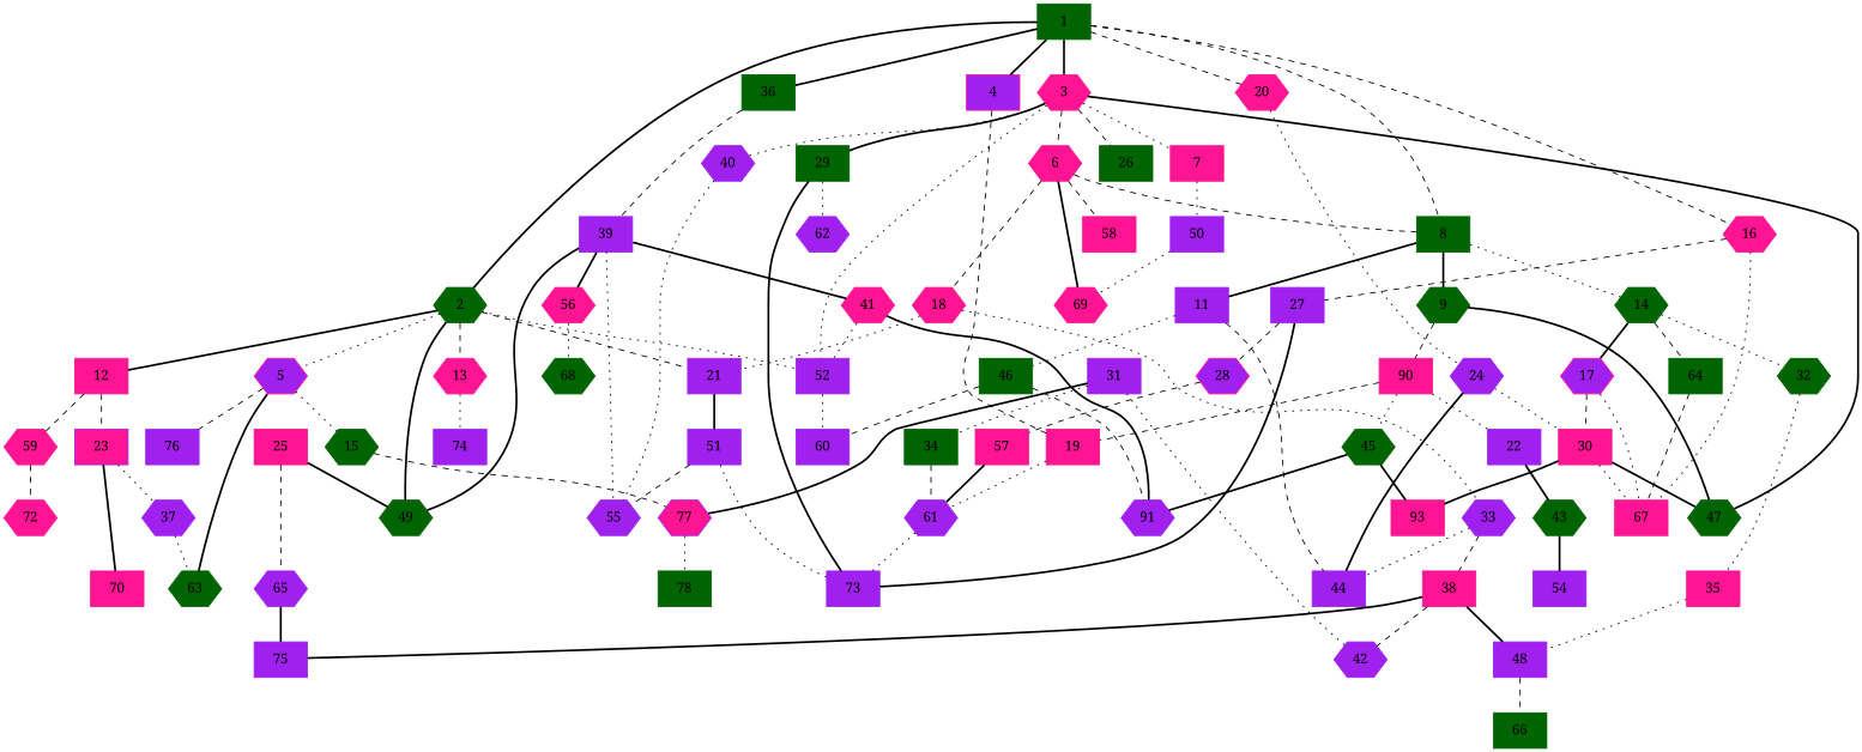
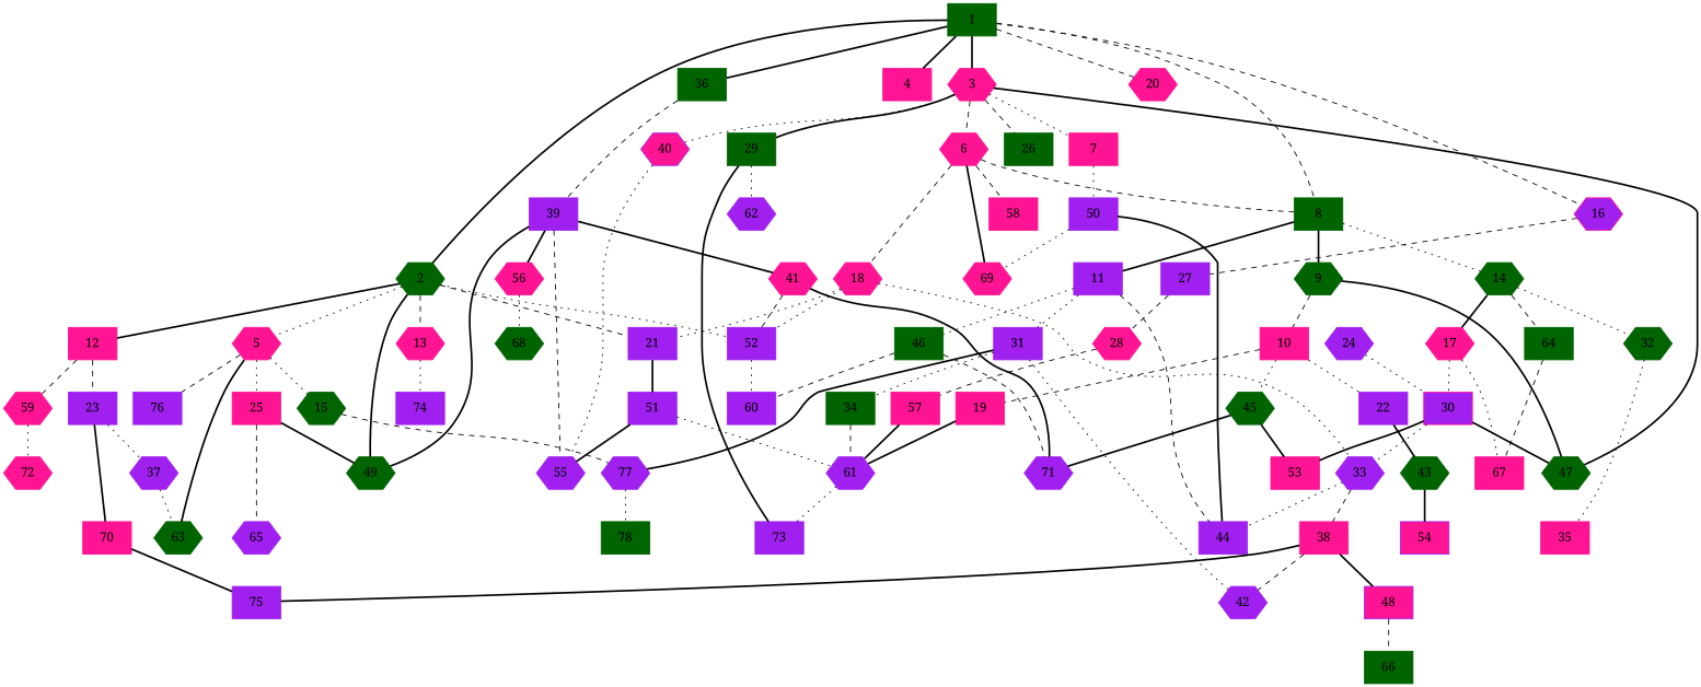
  graph {
    fontname="Noto Serif"
    node [color=purple fontname="Noto Serif" shape=box style=filled]
    edge [fontname="Noto Serif" style=dotted]
    1 [color=darkgreen]
    2 [color=darkgreen shape=hexagon]
    3 [color=deeppink shape=hexagon]
-   4 [color=deeppink fillcolor=purple]
+   4 [color=deeppink]
    8 [color=darkgreen]
-   16 [color=deeppink shape=hexagon]
+   16 [color=deeppink shape=hexagon fillcolor=purple]
    20 [color=deeppink shape=hexagon]
    36 [color=darkgreen]
-   5 [color=deeppink shape=hexagon fillcolor=purple]
+   5 [color=deeppink shape=hexagon]
    12 [color=deeppink]
    13 [color=deeppink shape=hexagon]
    21
    49 [color=darkgreen shape=hexagon]
    52
    6 [color=deeppink shape=hexagon]
    7 [color=deeppink]
    26 [color=darkgreen]
    29 [color=darkgreen]
-   40 [shape=hexagon]
+   40 [shape=hexagon fillcolor=deeppink]
    47 [color=darkgreen shape=hexagon]
    19 [color=deeppink]
    9 [color=darkgreen shape=hexagon]
    11
    14 [color=darkgreen shape=hexagon]
    27
    67 [color=deeppink]
    24 [shape=hexagon]
    39
    15 [color=darkgreen shape=hexagon]
    25 [color=deeppink]
    63 [color=darkgreen shape=hexagon]
    76
-   23 [fillcolor=deeppink]
+   23
    59 [color=deeppink shape=hexagon]
    74
    51
    60
    18 [color=deeppink shape=hexagon]
    58 [color=deeppink]
    69 [color=deeppink shape=hexagon]
    50
    73
    62 [shape=hexagon]
    55 [shape=hexagon]
    61 [shape=hexagon]
-   77 [shape=hexagon fillcolor=deeppink]
+   77 [shape=hexagon]
    65 [shape=hexagon]
    33 [shape=hexagon]
-   10 [color=deeppink label=90]
+   10 [color=deeppink]
    31
    44
    46 [color=darkgreen]
-   17 [color=deeppink shape=hexagon fillcolor=purple]
+   17 [color=deeppink shape=hexagon]
    32 [color=darkgreen shape=hexagon]
    64 [color=darkgreen]
    22
    45 [color=darkgreen shape=hexagon]
    43 [color=darkgreen shape=hexagon]
-   71 [shape=hexagon label=91]
-   53 [color=deeppink label=93]
+   71 [shape=hexagon]
+   53 [color=deeppink]
    34 [color=darkgreen]
    42 [shape=hexagon]
    37 [shape=hexagon]
    70 [color=deeppink]
    72 [color=deeppink shape=hexagon]
-   30 [color=deeppink]
+   30 [color=deeppink fillcolor=purple]
    35 [color=deeppink]
    78 [color=darkgreen]
-   28 [color=deeppink shape=hexagon fillcolor=purple]
+   28 [color=deeppink shape=hexagon]
    38 [color=deeppink]
-   54
+   54 [fillcolor=deeppink]
    75
    57 [color=deeppink]
-   48
+   48 [fillcolor=deeppink]
    66 [color=darkgreen]
    41 [color=deeppink shape=hexagon]
    56 [color=deeppink shape=hexagon]
    68 [color=darkgreen shape=hexagon]
    1 -- 2 [style=bold]
    1 -- 3 [style=bold]
    1 -- 4 [style=bold]
    1 -- 8 [style=dashed]
    1 -- 16 [style=dashed]
    1 -- 20 [style=dashed]
    1 -- 36 [style=bold]
    2 -- 5
    2 -- 12 [style=bold]
    2 -- 13 [style=dashed]
    2 -- 21 [style=dashed]
    2 -- 49 [style=bold]
    2 -- 52
-   3 -- 52
+   18 -- 52
    3 -- 6 [style=dashed]
    3 -- 7
    3 -- 26 [style=dashed]
    3 -- 29 [style=bold]
    3 -- 40
    3 -- 47 [style=bold]
-   4 -- 19 [style=dashed]
    8 -- 9 [style=bold]
    8 -- 11 [style=bold]
    8 -- 14
    16 -- 27 [style=dashed]
-   16 -- 67
-   20 -- 24
    36 -- 39 [style=dashed]
    5 -- 15
+   5 -- 25
    5 -- 63 [style=bold]
    5 -- 76 [style=dashed]
    12 -- 23 [style=dashed]
    12 -- 59 [style=dashed]
    13 -- 74
    21 -- 51 [style=bold]
    52 -- 60
    6 -- 8 [style=dashed]
    6 -- 18 [style=dashed]
    6 -- 58 [style=dashed]
    6 -- 69 [style=bold]
    7 -- 50
    29 -- 73 [style=bold]
    29 -- 62
    40 -- 55
-   19 -- 61
+   19 -- 61 [style=bold]
    9 -- 47 [style=bold]
    9 -- 10 [style=dashed]
+   11 -- 31
    11 -- 44 [style=dashed]
    11 -- 46
    14 -- 17 [style=bold]
    14 -- 32
    14 -- 64 [style=dashed]
-   27 -- 73 [style=bold]
    27 -- 28 [style=dashed]
-   24 -- 44 [style=bold]
+   50 -- 44 [style=bold]
    24 -- 30
    39 -- 49 [style=bold]
-   39 -- 55
+   39 -- 55 [style=dashed]
    39 -- 41 [style=bold]
    39 -- 56 [style=bold]
    15 -- 77 [style=dashed]
    25 -- 49 [style=bold]
    25 -- 65 [style=dashed]
    23 -- 37
    23 -- 70 [style=bold]
-   59 -- 72 [style=dashed]
-   51 -- 55 [style=dashed]
-   51 -- 73
+   59 -- 72
+   51 -- 55 [style=bold]
+   51 -- 61
    18 -- 21
    18 -- 33
    50 -- 69
    61 -- 73
    77 -- 78
    33 -- 44
    33 -- 38 [style=dashed]
    10 -- 19 [style=dashed]
    10 -- 22
    10 -- 45
    31 -- 77 [style=bold]
    31 -- 34
    31 -- 42
    46 -- 60 [style=dashed]
    46 -- 71 [style=dashed]
    17 -- 67
-   17 -- 30 [style=dashed]
+   17 -- 30
    32 -- 35
    64 -- 67 [style=dashed]
    22 -- 43 [style=bold]
    45 -- 71 [style=bold]
    45 -- 53 [style=bold]
    43 -- 54 [style=bold]
    34 -- 61 [style=dashed]
    37 -- 63
-   65 -- 75 [style=bold]
+   70 -- 75 [style=bold]
    30 -- 47 [style=bold]
-   30 -- 67
+   30 -- 33
    30 -- 53 [style=bold]
-   35 -- 48
    28 -- 57 [style=dashed]
    38 -- 42 [style=dashed]
    38 -- 75 [style=bold]
    38 -- 48 [style=bold]
    57 -- 61 [style=bold]
    48 -- 66 [style=dashed]
-   41 -- 52
+   41 -- 52 [style=dashed]
    41 -- 71 [style=bold]
    56 -- 68
  }
